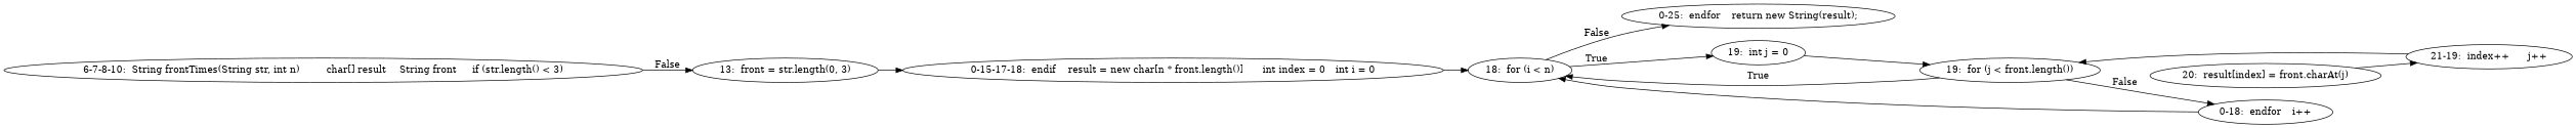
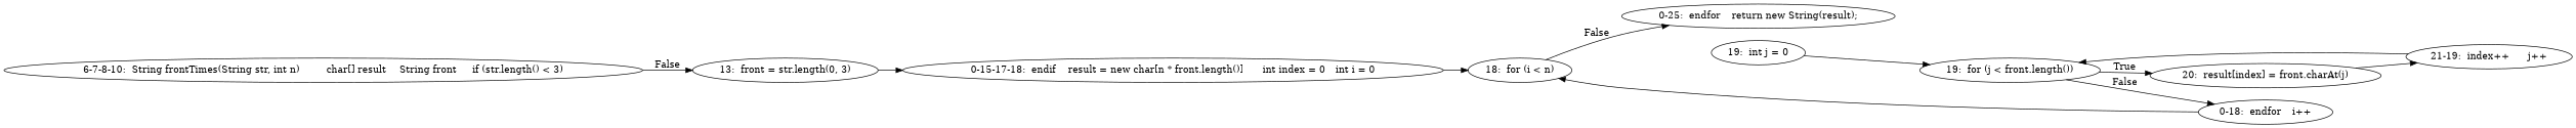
  digraph {
    rankdir=LR
    n1 [label="6-7-8-10:  String frontTimes(String str, int n)	char[] result	String front	if (str.length() < 3)"]
    n2 [label="13:  front = str.length(0, 3)"]
    n3 [label="0-15-17-18:  endif	result = new char[n * front.length()]	int index = 0	int i = 0"]
    n4 [label="18:  for (i < n)"]
    n5 [label="0-25:  endfor	return new String(result);"]
    n6 [label="19:  int j = 0"]
    n7 [label="19:  for (j < front.length())"]
    n8 [label="20:  result[index] = front.charAt(j)"]
    n9 [label="0-18:  endfor	i++"]
    n10 [label="21-19:  index++	j++"]
    n1 -> n2 [label=False]
    n2 -> n3
    n3 -> n4
    n4 -> n5 [label=False]
-   n4 -> n6 [label=True]
    n6 -> n7
-   n7 -> n4 [label=True]
+   n7 -> n8 [label=True]
    n7 -> n9 [label=False]
    n8 -> n10
    n9 -> n4
    n10 -> n7
  }
